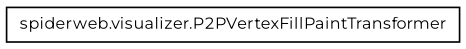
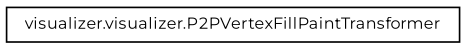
  digraph {
    rankdir=TB
    fontname=Montserrat
-   n1 [color=black fillcolor=white fontname=Montserrat fontsize=10 height=0.2 label="spiderweb.visualizer.P2PVertexFillPaintTransformer" shape=record style=filled width=0.4]
+   n1 [color=black fillcolor=white fontname=Montserrat fontsize=10 height=0.2 label="visualizer.visualizer.P2PVertexFillPaintTransformer" shape=record style=filled width=0.4]
  }
